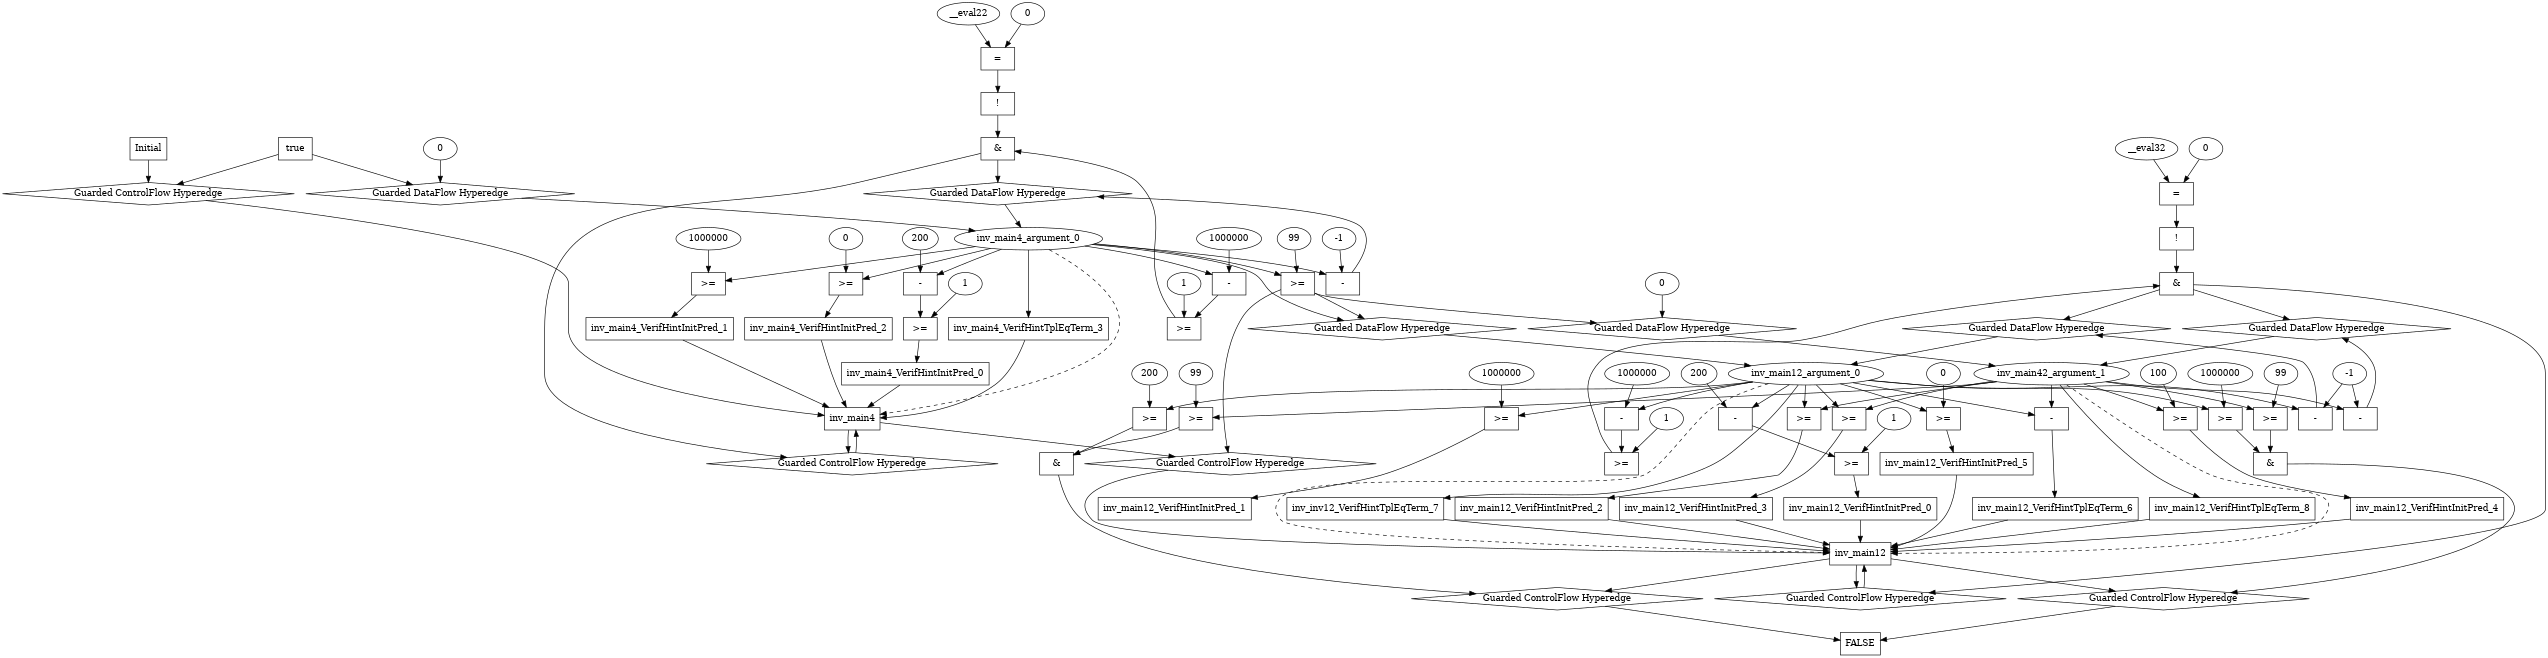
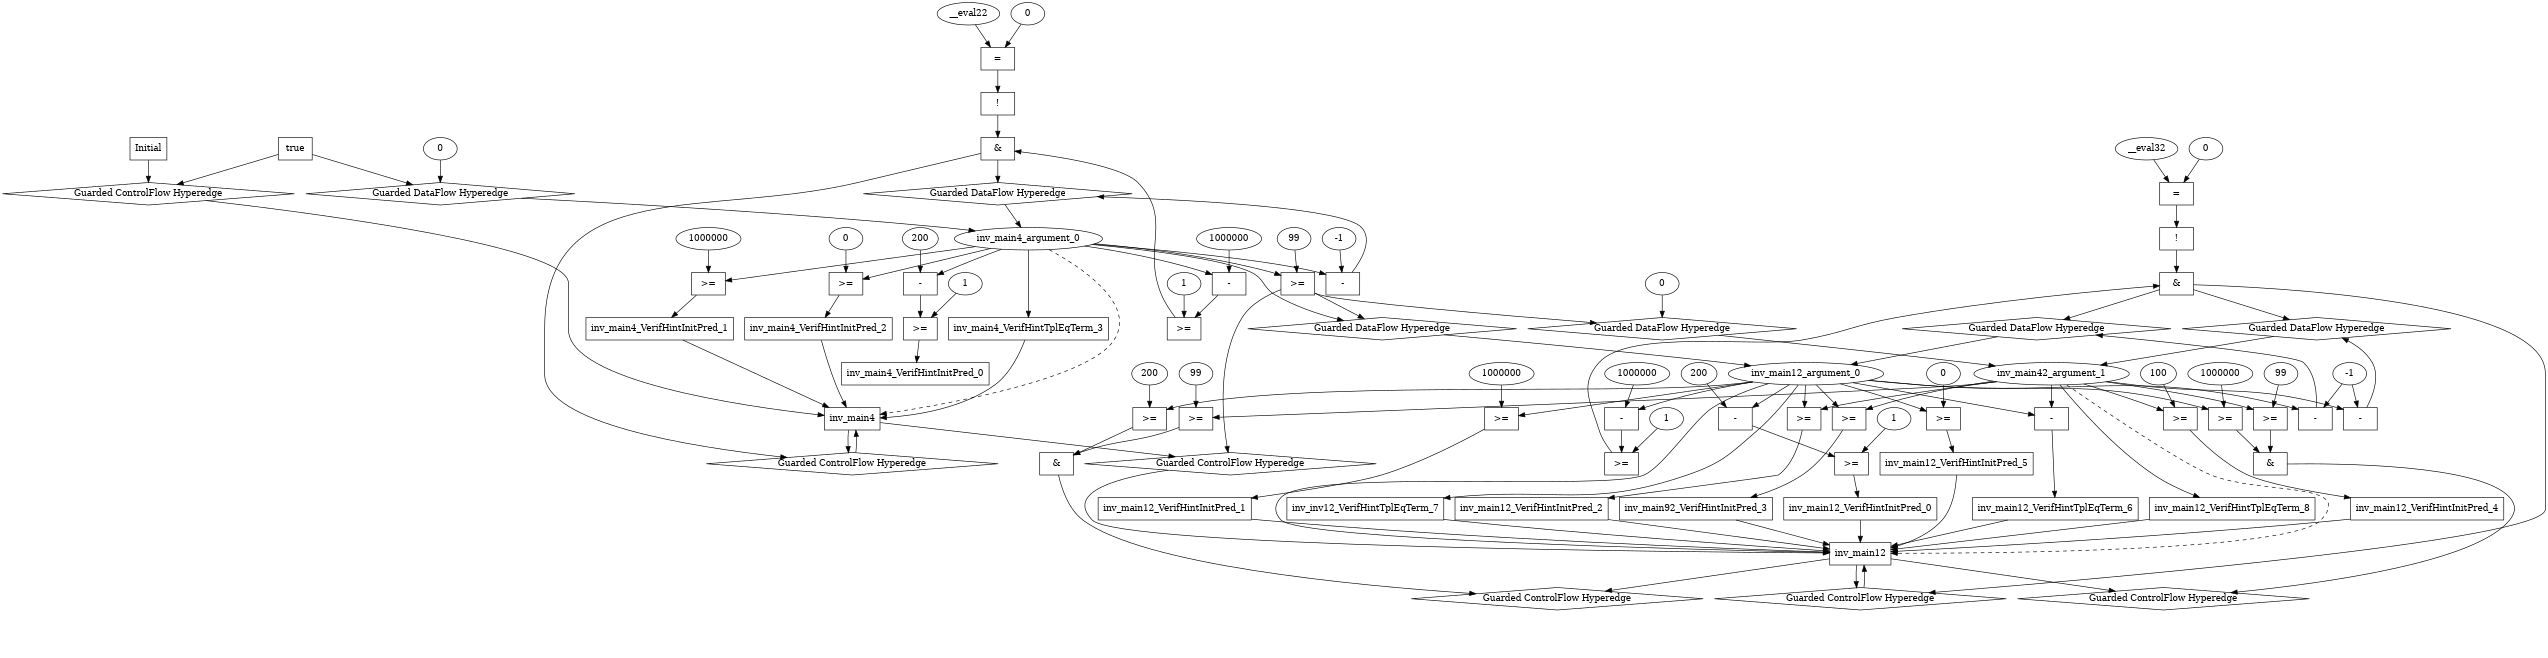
  digraph {
    node [shape=rect]
    n1 [label=inv_main12]
    n2 [label="Guarded ControlFlow Hyperedge" shape=diamond]
    n3 [label="Guarded ControlFlow Hyperedge" shape=diamond]
    n4 [label="Guarded ControlFlow Hyperedge" shape=diamond]
-   n5 [label=FALSE]
    n6 [label=inv_main4]
    n7 [label="Guarded ControlFlow Hyperedge" shape=diamond]
    n8 [label="Guarded ControlFlow Hyperedge" shape=diamond]
    n9 [label=Initial]
    n10 [label="Guarded ControlFlow Hyperedge" shape=diamond]
    n11 [label=inv_main4_argument_0 shape=oval]
    n12 [label="-"]
    n13 [label="-"]
    n14 [label=">="]
    n15 [label="Guarded DataFlow Hyperedge" shape=diamond]
    n16 [label="-"]
    n17 [label=">="]
    n18 [label=">="]
    n19 [label=inv_main4_VerifHintTplEqTerm_3]
    n20 [label=">="]
    n21 [label="Guarded DataFlow Hyperedge" shape=diamond]
    n22 [label="Guarded DataFlow Hyperedge" shape=diamond]
    n23 [label=inv_main12_argument_0 shape=oval]
    n24 [label=">="]
    n25 [label=inv_main4_VerifHintInitPred_1]
    n26 [label=inv_main4_VerifHintInitPred_2]
    n27 [label="-"]
    n28 [label="-"]
    n29 [label=">="]
    n30 [label=">="]
    n31 [label="-"]
    n32 [label=">="]
    n33 [label=">="]
    n34 [label=">="]
    n35 [label=">="]
    n36 [label="-"]
    n37 [label=inv_inv12_VerifHintTplEqTerm_7]
    n38 [label=">="]
    n39 [label="Guarded DataFlow Hyperedge" shape=diamond]
    n40 [label="&"]
    n41 [label="&"]
    n42 [label=">="]
    n43 [label=inv_main12_VerifHintInitPred_1]
    n44 [label=inv_main12_VerifHintInitPred_2]
-   n45 [label=inv_main12_VerifHintInitPred_3]
+   n45 [label=inv_main92_VerifHintInitPred_3]
    n46 [label=inv_main12_VerifHintInitPred_5]
    n47 [label=inv_main12_VerifHintTplEqTerm_6]
    n48 [label=inv_main42_argument_1 shape=oval]
    n49 [label="-"]
    n50 [label=">="]
    n51 [label=">="]
    n52 [label=">="]
    n53 [label=inv_main12_VerifHintTplEqTerm_8]
    n54 [label="Guarded DataFlow Hyperedge" shape=diamond]
    n55 [label=inv_main12_VerifHintInitPred_4]
    n56 [label=true]
    n57 [label="Guarded DataFlow Hyperedge" shape=diamond]
    n58 [label=0 shape=""]
    n59 [label="&"]
    n60 [label="!"]
    n61 [label="="]
    n62 [label=__eval22 shape=""]
    n63 [label=0 shape=""]
    n64 [label=1000000 shape=""]
    n65 [label=1 shape=""]
    n66 [label=-1 shape=""]
    n67 [label=99 shape=""]
    n68 [label=0 shape=""]
    n69 [label="&"]
    n70 [label="!"]
    n71 [label="="]
    n72 [label=__eval32 shape=""]
    n73 [label=0 shape=""]
    n74 [label=1000000 shape=""]
    n75 [label=1 shape=""]
    n76 [label=-1 shape=""]
    n77 [label=99 shape=""]
    n78 [label=200 shape=""]
    n79 [label=99 shape=""]
    n80 [label=1000000 shape=""]
    n81 [label=inv_main4_VerifHintInitPred_0]
    n82 [label=200 shape=""]
    n83 [label=1 shape=""]
    n84 [label=1000000 shape=""]
    n85 [label=0 shape=""]
    n86 [label=inv_main12_VerifHintInitPred_0]
    n87 [label=200 shape=""]
    n88 [label=1 shape=""]
    n89 [label=1000000 shape=""]
    n90 [label=100 shape=""]
    n91 [label=0 shape=""]
    n1 -> n2
    n1 -> n3
    n1 -> n4
    n2 -> n1
-   n3 -> n5
-   n4 -> n5
    n6 -> n7
    n6 -> n8
    n7 -> n6
    n8 -> n1
    n9 -> n10
    n10 -> n6
    n11 -> n6 [style=dashed]
    n11 -> n12
    n11 -> n13
    n11 -> n14
    n11 -> n15
    n11 -> n16
    n11 -> n17
    n11 -> n18
    n11 -> n19
    n12 -> n20
    n13 -> n21
    n14 -> n8
    n14 -> n15
    n14 -> n22
    n15 -> n23
    n16 -> n24
    n17 -> n25
    n18 -> n26
    n19 -> n6
    n20 -> n59
    n21 -> n11
    n22 -> n48
-   n23 -> n1 [style=dashed]
+   n23 -> n1 [style=solid]
    n23 -> n27
    n23 -> n28
    n23 -> n29
    n23 -> n30
    n23 -> n31
    n23 -> n32
    n23 -> n33
    n23 -> n34
    n23 -> n35
    n23 -> n36
    n23 -> n37
    n24 -> n81
    n25 -> n6
    n26 -> n6
    n27 -> n38
    n28 -> n39
    n29 -> n40
    n30 -> n41
    n31 -> n42
    n32 -> n43
    n33 -> n44
    n34 -> n45
    n35 -> n46
    n36 -> n47
    n37 -> n1
    n38 -> n69
    n39 -> n23
    n40 -> n3
    n41 -> n4
    n42 -> n86
+   n43 -> n1
    n44 -> n1
    n45 -> n1
    n46 -> n1
    n47 -> n1
    n48 -> n1 [style=dashed]
    n48 -> n33
    n48 -> n34
    n48 -> n36
    n48 -> n49
    n48 -> n50
    n48 -> n51
    n48 -> n52
    n48 -> n53
    n49 -> n54
    n50 -> n40
    n51 -> n41
    n52 -> n55
    n53 -> n1
    n54 -> n48
    n55 -> n1
    n56 -> n10
    n56 -> n57
    n57 -> n11
    n58 -> n57
    n59 -> n7
    n59 -> n21
    n60 -> n59
    n61 -> n60
    n62 -> n61
    n63 -> n61
    n64 -> n12
    n65 -> n20
    n66 -> n13
    n67 -> n14
    n68 -> n22
    n69 -> n2
    n69 -> n39
    n69 -> n54
    n70 -> n69
    n71 -> n70
    n72 -> n71
    n73 -> n71
    n74 -> n27
    n75 -> n38
    n76 -> n28
    n76 -> n49
    n77 -> n50
    n78 -> n29
    n79 -> n51
    n80 -> n30
-   n81 -> n6
    n82 -> n16
    n83 -> n24
    n84 -> n17
    n85 -> n18
    n86 -> n1
    n87 -> n31
    n88 -> n42
    n89 -> n32
    n90 -> n52
    n91 -> n35
  }
